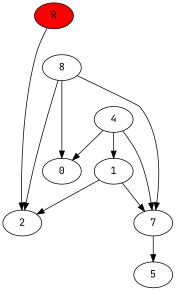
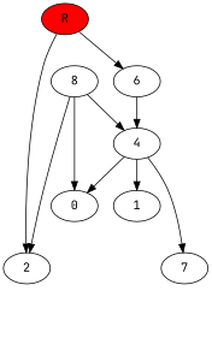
  digraph {
    fontname="JetBrains Mono"
    node [fontname="JetBrains Mono"]
    edge [fontname="JetBrains Mono"]
    1
    2
    7
-   5
    8
    n6 [label=0]
    4
+   6
    R [fillcolor="#ff0000" style=filled]
-   1 -> 2
-   1 -> 7
-   7 -> 5
    8 -> 2
-   8 -> 7
+   8 -> 4
    8 -> n6
    4 -> 1
    4 -> 7
    4 -> n6
+   6 -> 4
    R -> 2
+   R -> 6
  }
